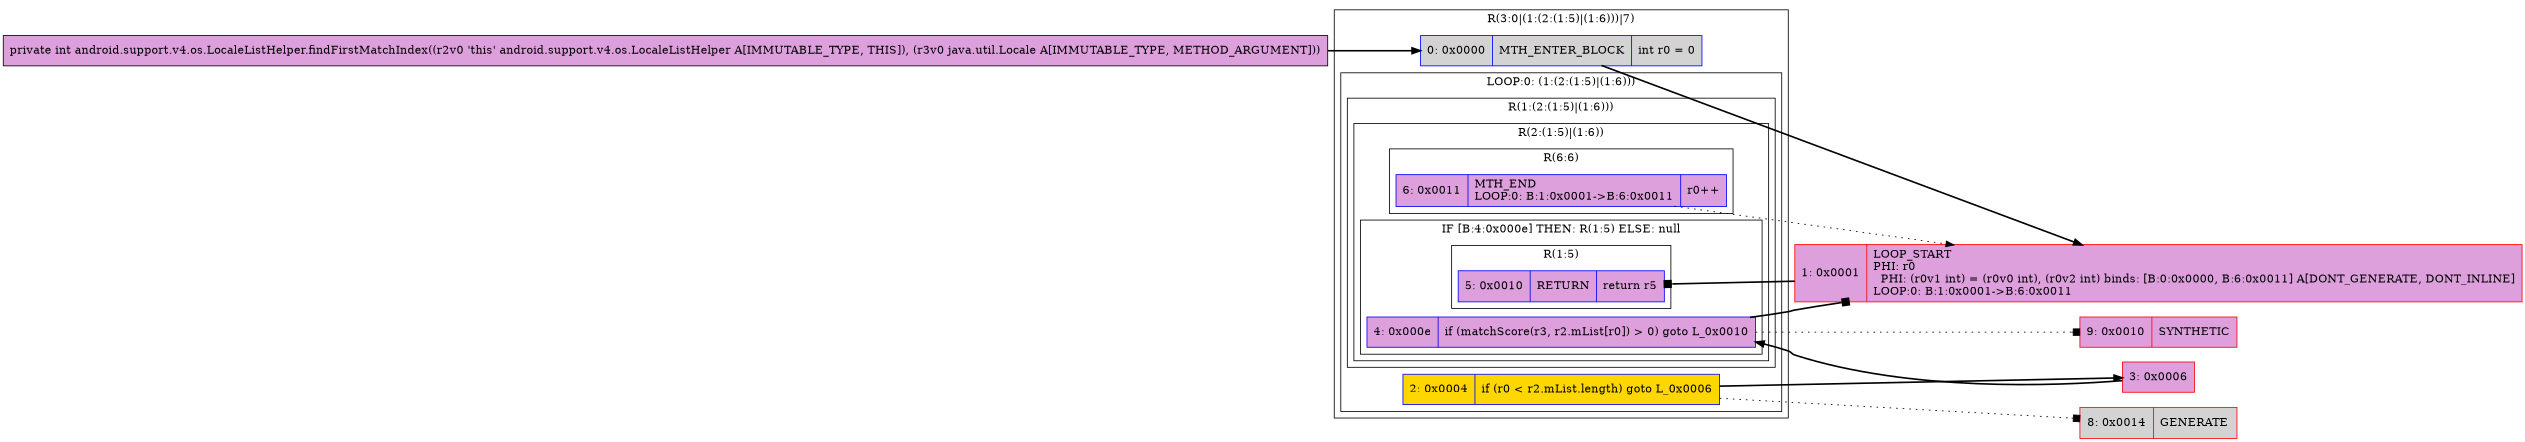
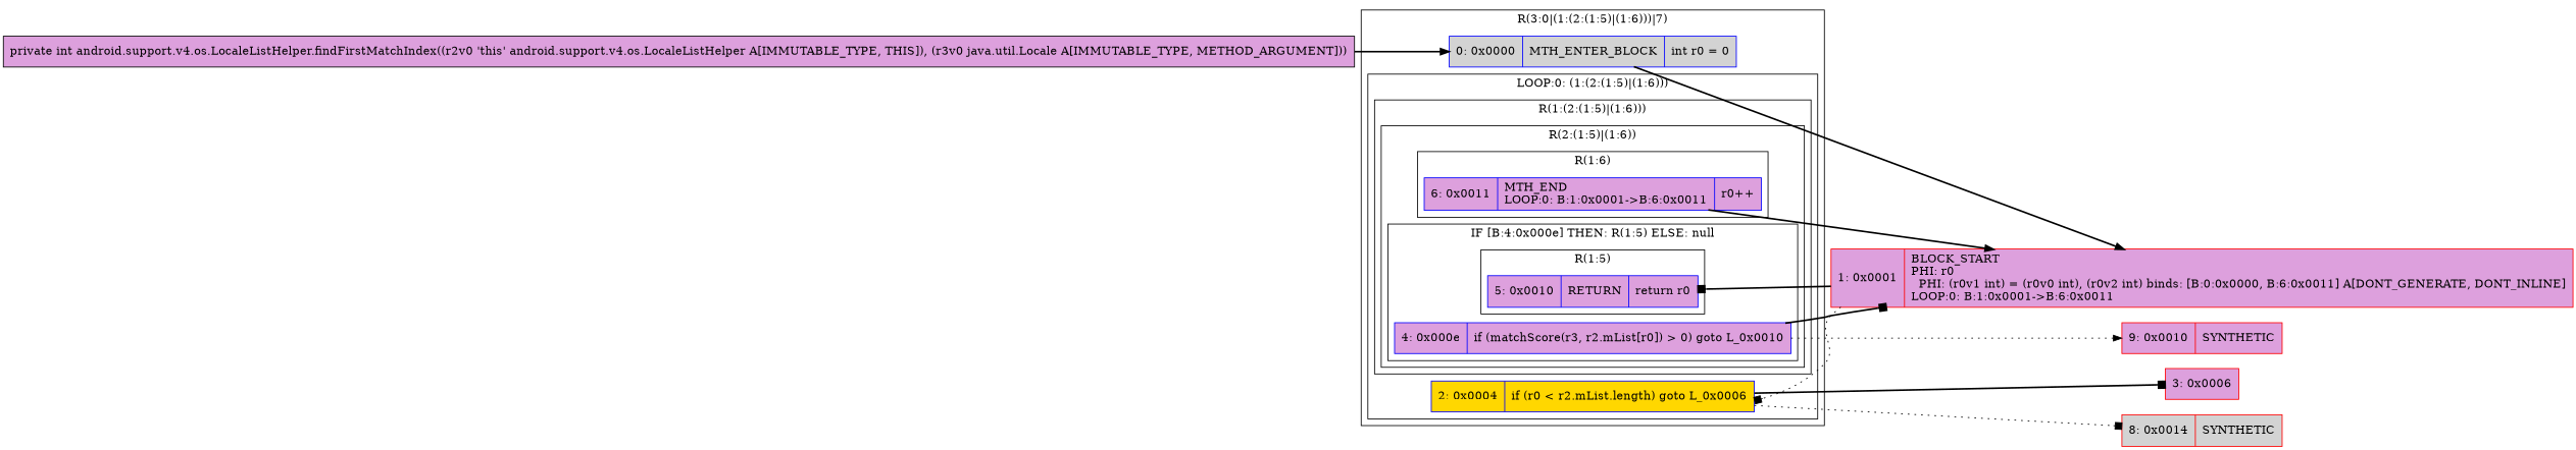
  digraph {
    rankdir=LR
    node [color=blue fillcolor=plum shape=record style=filled]
    edge [arrowhead=normal style=bold]
-   n1 [label="{5\:\ 0x0010|RETURN\l|return r5\l}"]
+   n1 [label="{5\:\ 0x0010|RETURN\l|return r0\l}"]
    n2 [label="{4\:\ 0x000e|if (matchScore(r3, r2.mList[r0]) \> 0) goto L_0x0010\l}"]
    n3 [label="{6\:\ 0x0011|MTH_END\lLOOP:0: B:1:0x0001\-\>B:6:0x0011\l|r0++\l}"]
    n4 [fillcolor=gold label="{2\:\ 0x0004|if (r0 \< r2.mList.length) goto L_0x0006\l}"]
    n5 [fillcolor=lightgrey label="{0\:\ 0x0000|MTH_ENTER_BLOCK\l|int r0 = 0\l}"]
-   n6 [color=red label="{1\:\ 0x0001|LOOP_START\lPHI: r0 \l  PHI: (r0v1 int) = (r0v0 int), (r0v2 int) binds: [B:0:0x0000, B:6:0x0011] A[DONT_GENERATE, DONT_INLINE]\lLOOP:0: B:1:0x0001\-\>B:6:0x0011\l}"]
+   n6 [color=red label="{1\:\ 0x0001|BLOCK_START\lPHI: r0 \l  PHI: (r0v1 int) = (r0v0 int), (r0v2 int) binds: [B:0:0x0000, B:6:0x0011] A[DONT_GENERATE, DONT_INLINE]\lLOOP:0: B:1:0x0001\-\>B:6:0x0011\l}"]
    n7 [color=red label="{9\:\ 0x0010|SYNTHETIC\l}"]
    n8 [color=red label="{3\:\ 0x0006}"]
-   n9 [color=red fillcolor=lightgrey label="{8\:\ 0x0014|GENERATE\l}"]
+   n9 [color=red fillcolor=lightgrey label="{8\:\ 0x0014|SYNTHETIC\l}"]
    n10 [label="{private int android.support.v4.os.LocaleListHelper.findFirstMatchIndex((r2v0 'this' android.support.v4.os.LocaleListHelper A[IMMUTABLE_TYPE, THIS]), (r3v0 java.util.Locale A[IMMUTABLE_TYPE, METHOD_ARGUMENT])) }" color=""]
    subgraph cluster_1 {
      label="R(3:0|(1:(2:(1:5)|(1:6)))|7)"
      n5
      subgraph cluster_2 {
        label="LOOP:0: (1:(2:(1:5)|(1:6)))"
        n4
        subgraph cluster_3 {
          label="R(1:(2:(1:5)|(1:6)))"
          subgraph cluster_4 {
            label="R(2:(1:5)|(1:6))"
            subgraph cluster_5 {
              label="IF [B:4:0x000e] THEN: R(1:5) ELSE: null"
              n2
              subgraph cluster_6 {
                label="R(1:5)"
                n1
              }
            }
            subgraph cluster_7 {
-             label="R(6:6)"
+             label="R(1:6)"
              n3
            }
          }
        }
      }
    }
    n2 -> n6 [arrowhead=box]
-   n2 -> n7 [arrowhead=box style=dotted]
-   n3 -> n6 [style=dotted]
-   n4 -> n8
+   n2 -> n7 [style=dotted]
+   n3 -> n6
+   n4 -> n8 [arrowhead=box]
    n4 -> n9 [arrowhead=box style=dotted]
    n5 -> n6
    n6 -> n1 [arrowhead=box]
-   n8 -> n2
+   n6 -> n4 [arrowhead=box style=dotted]
    n10 -> n5
  }
